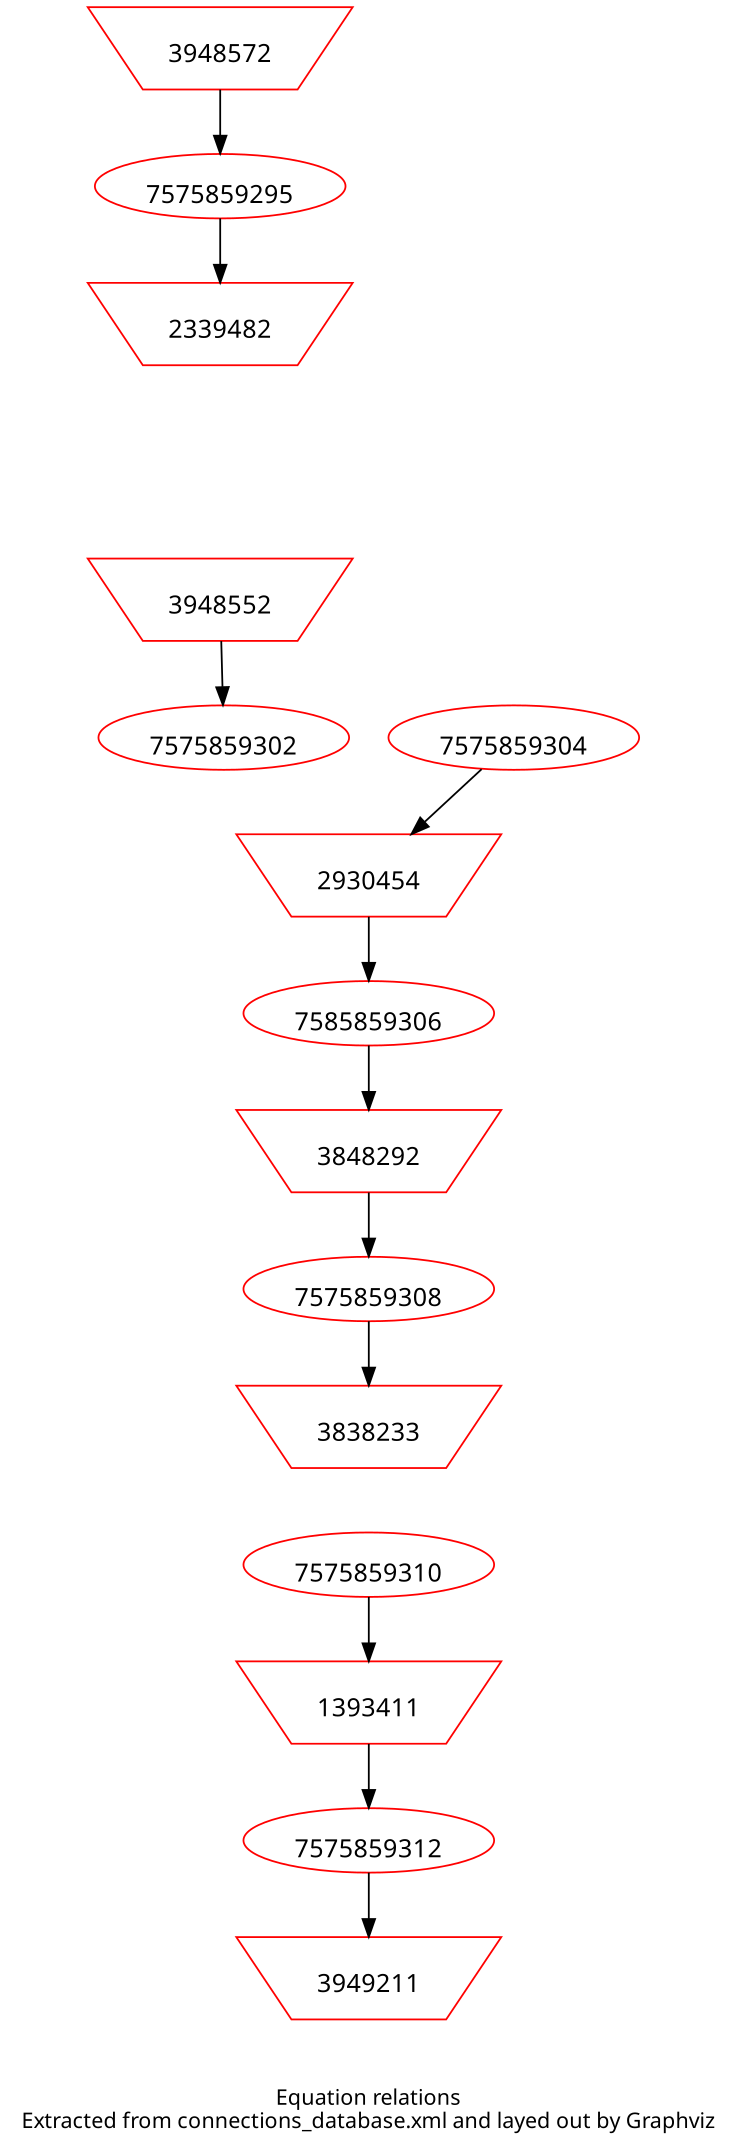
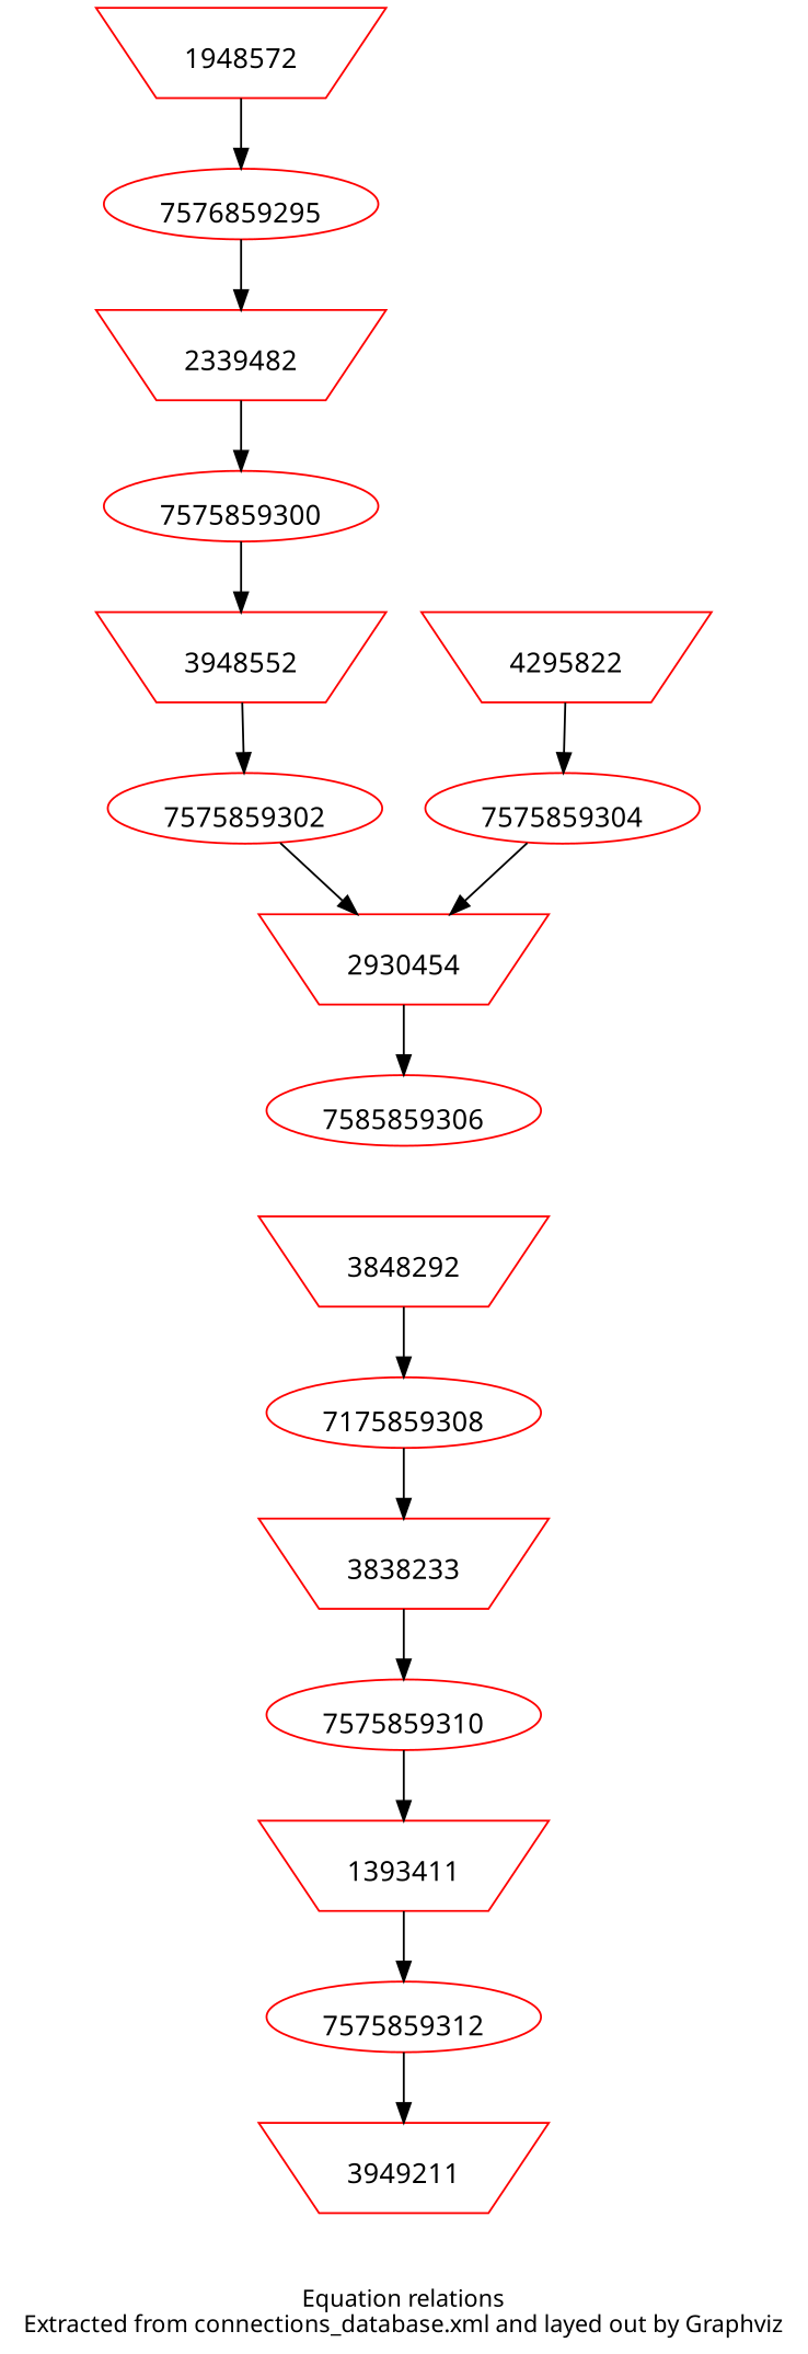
  digraph {
    fontname="Noto Sans"
    fontsize=12
    label="Equation relations\nExtracted from connections_database.xml and layed out by Graphviz"
    node [color=red fontname="Noto Sans" labelloc=b shape=invtrapezium]
    edge [fontname="Noto Sans"]
-   7575859308 [shape=ellipse]
+   7575859308 [shape=ellipse label=7175859308]
    3838233
    7575859310 [shape=ellipse]
    7575859302 [shape=ellipse]
    2930454
    n6 [label=7585859306 shape=ellipse]
+   7575859300 [shape=ellipse]
    3948552
-   7575859295 [shape=ellipse]
+   7575859295 [shape=ellipse label=7576859295]
    2339482
    3848292
    7575859304 [shape=ellipse]
    1393411
    7575859312 [shape=ellipse]
    3949211
-   3948572
+   3948572 [label=1948572]
+   4295822
    7575859308 -> 3838233
+   3838233 -> 7575859310
    7575859310 -> 1393411
+   7575859302 -> 2930454
    2930454 -> n6
-   n6 -> 3848292
+   7575859300 -> 3948552
    3948552 -> 7575859302
    7575859295 -> 2339482
+   2339482 -> 7575859300
    3848292 -> 7575859308
    7575859304 -> 2930454
    1393411 -> 7575859312
    7575859312 -> 3949211
    3948572 -> 7575859295
+   4295822 -> 7575859304
  }
